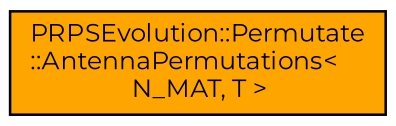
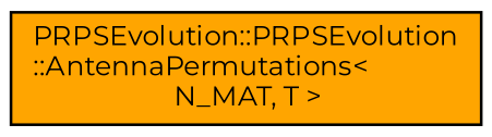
  digraph {
    rankdir=LR
    fontname=Montserrat
-   n1 [color=black fillcolor=orange fontname=Montserrat fontsize=10 height=0.2 label="PRPSEvolution::Permutate\l::AntennaPermutations\<\l N_MAT, T \>" shape=record style=filled width=0.4]
+   n1 [color=black fillcolor=orange fontname=Montserrat fontsize=10 height=0.2 label="PRPSEvolution::PRPSEvolution\l::AntennaPermutations\<\l N_MAT, T \>" shape=record style=filled width=0.4]
  }
